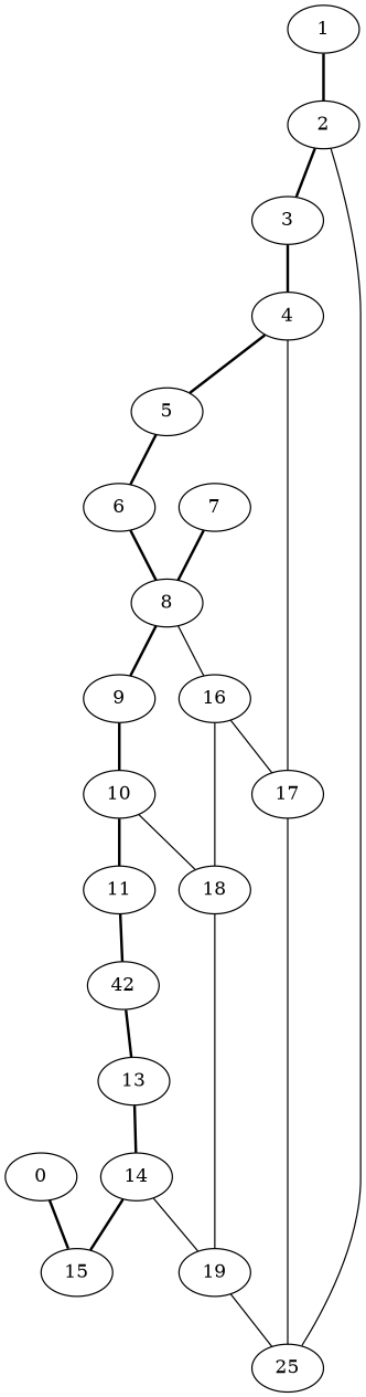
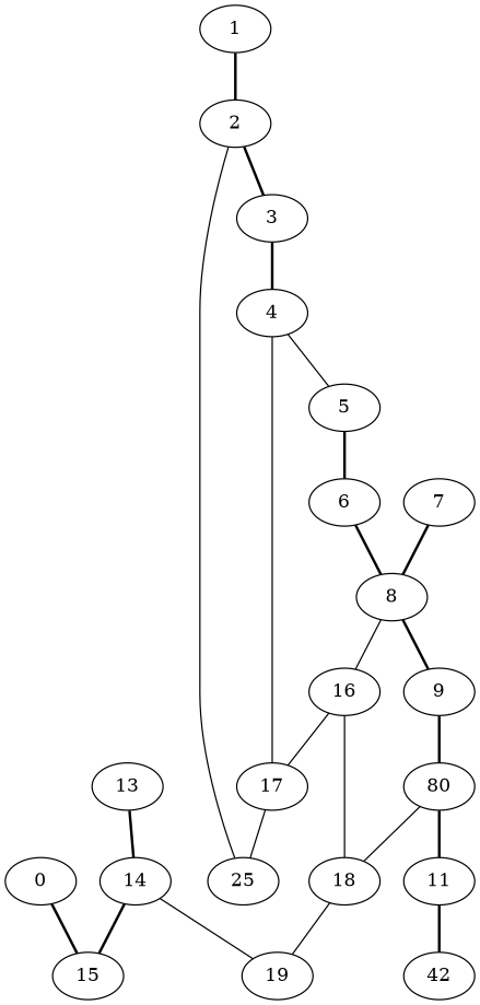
  graph {
    edge [style=bold]
    0
    15
    1
    2
    3
    n6 [label=25]
    4
    5
    17
    6
    8
    7
    9
    16
-   10
+   10 [label=80]
    18
    11
    19
    n19 [label=42]
    13
    14
    0 -- 15
    1 -- 2
    2 -- 3
    2 -- n6 [style=""]
    3 -- 4
-   4 -- 5
+   4 -- 5 [style=solid]
    4 -- 17 [style=""]
    5 -- 6
    17 -- n6 [style=""]
    6 -- 8
    8 -- 9
    8 -- 16 [style=""]
    7 -- 8
    9 -- 10
    16 -- 17 [style=""]
    16 -- 18 [style=""]
    10 -- 18 [style=""]
    10 -- 11
    18 -- 19 [style=""]
    11 -- n19
-   19 -- n6 [style=""]
-   n19 -- 13
    13 -- 14
    14 -- 15
    14 -- 19 [style=""]
  }
